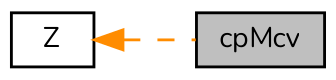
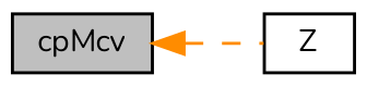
  digraph {
    rankdir=LR
    fontname=Nunito
    node [color=black fontname=Nunito fontsize=10 shape=record]
    n1 [fillcolor=grey75 fontcolor=black height=0.2 label=cpMcv style=filled width=0.4]
    n2 [height=0.2 label=Z width=0.4]
-   n2 -> n1 [color=darkorange dir=back fontname=Nunito fontsize=10 labelfontname=Helvetica labelfontsize=10 style=dashed]
+   n1 -> n2 [color=darkorange dir=back fontname=Nunito fontsize=10 labelfontname=Helvetica labelfontsize=10 style=dashed]
  }
